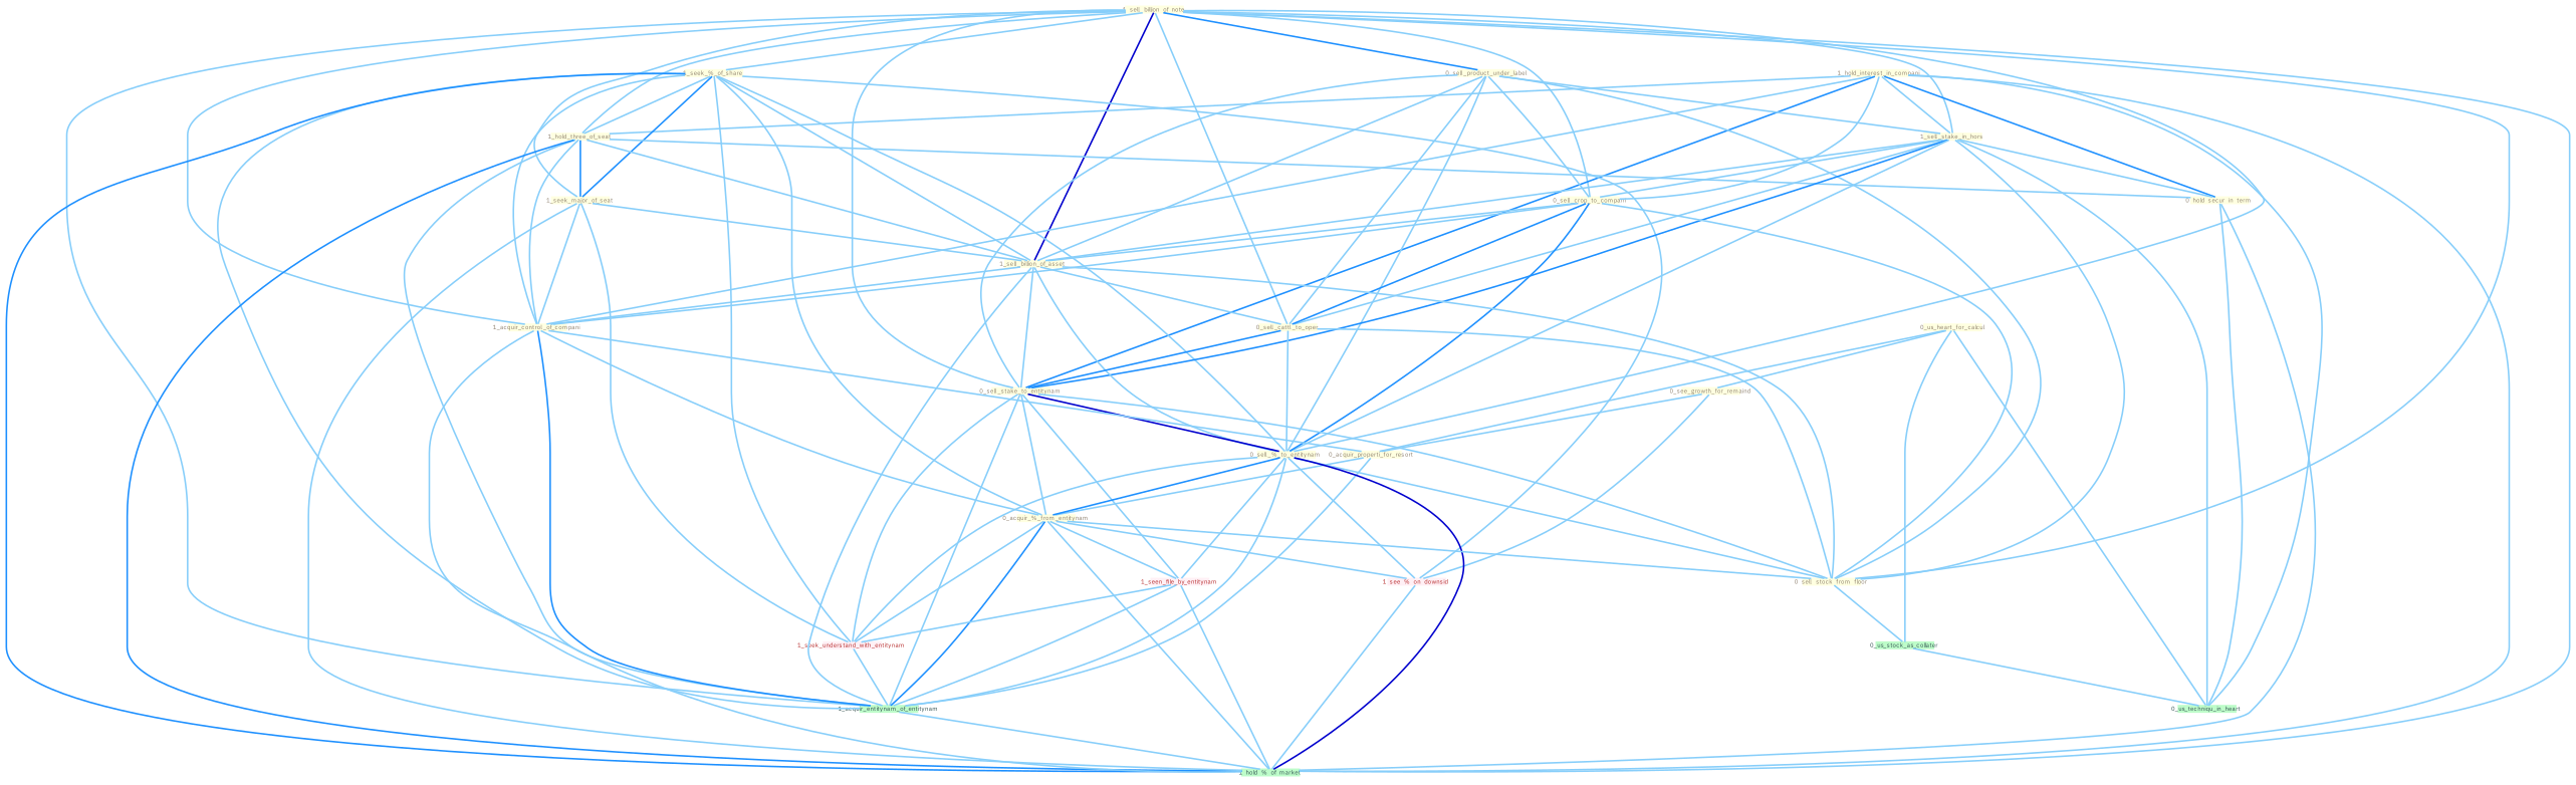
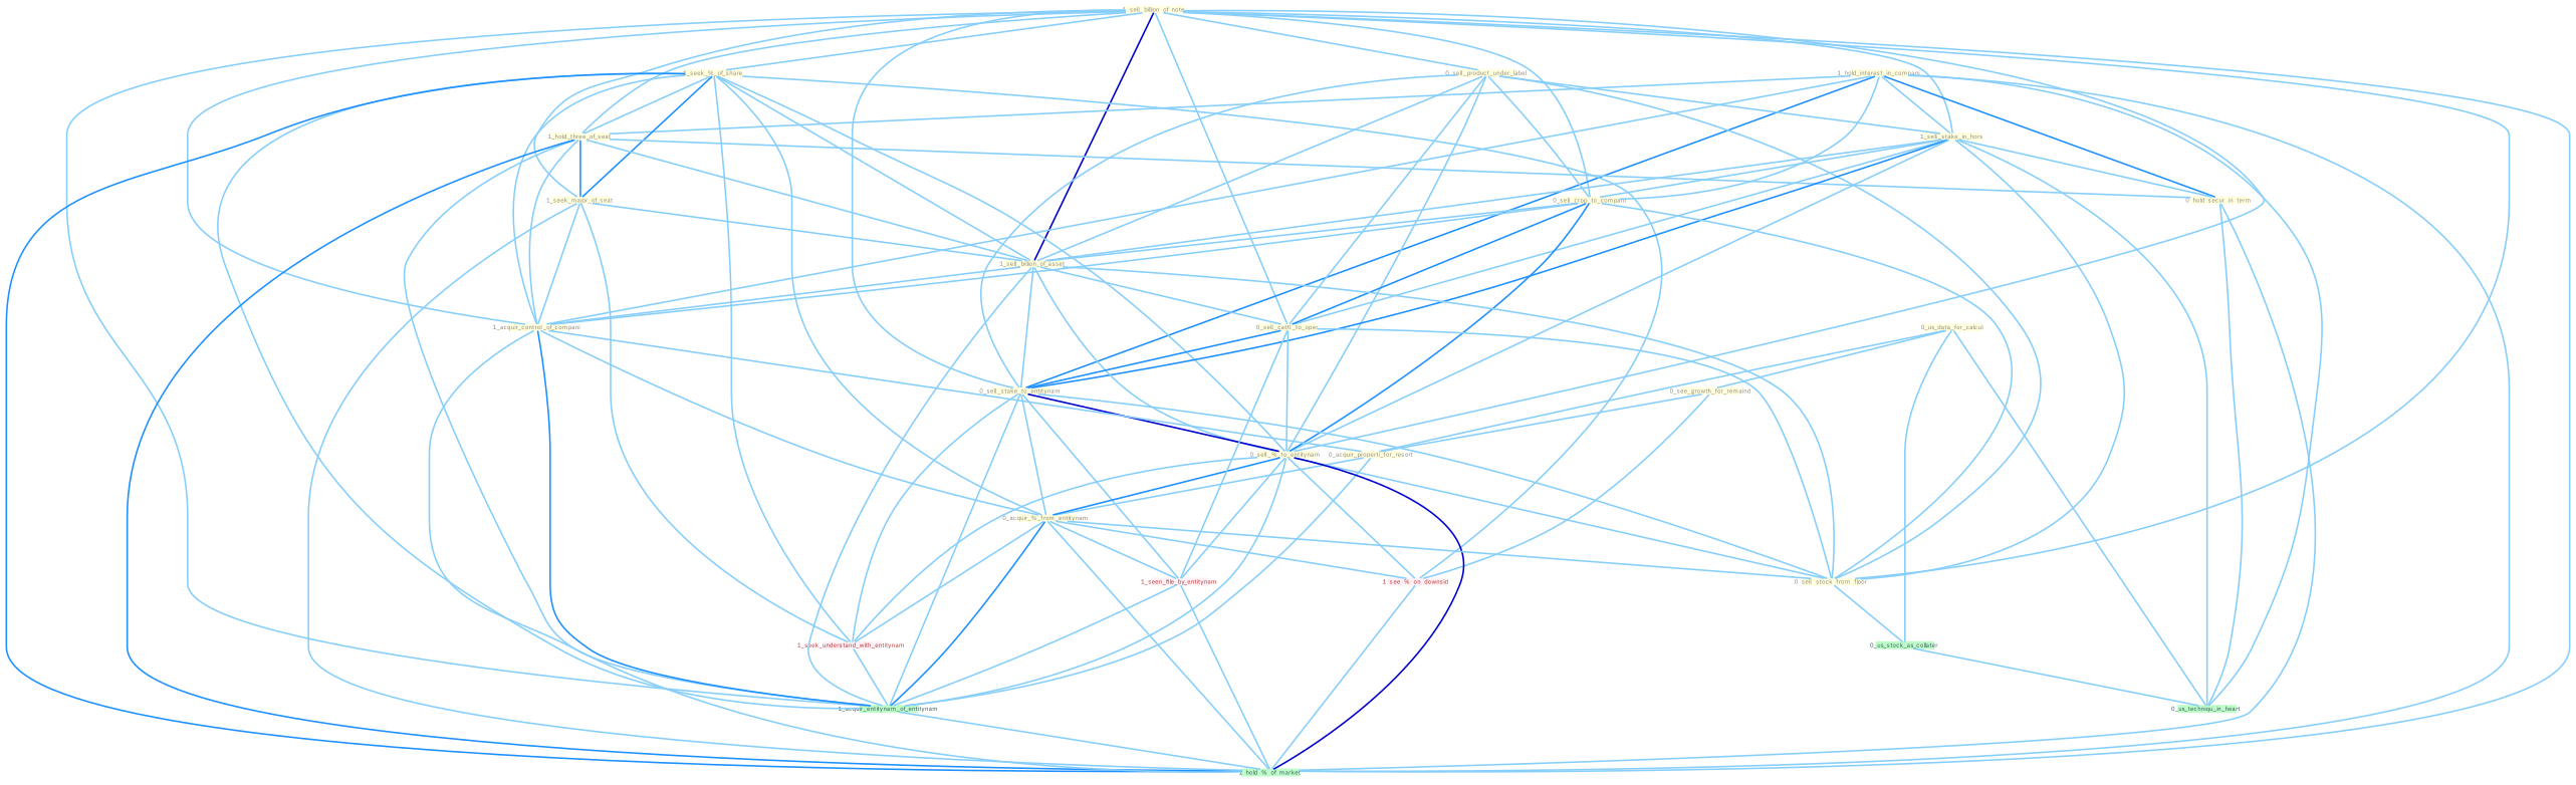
  graph {
    fontname="IBM Plex Sans"
    node [color="#ffffe0" fixedsize=true fontcolor="#8b7d6b" fontname="IBM Plex Sans" fontsize=4 shape=polygon style=filled]
    edge [color="#87cefa" fontname="IBM Plex Sans" w=1]
    "1_sell_billion_of_note " [height=.06 width=.5]
    "1_hold_interest_in_compani " [height=.06 width=.5]
    "1_seek_%_of_share " [height=.06 width=.5]
-   "0_us_data_for_calcul " [height=.06 width=.5 label="0_us_heart_for_calcul"]
+   "0_us_data_for_calcul " [height=.06 width=.5]
    "0_sell_product_under_label " [height=.06 width=.5]
    "1_hold_three_of_seat " [height=.06 width=.5]
    "1_sell_stake_in_hors " [height=.06 width=.5]
    "0_sell_crop_to_compani " [height=.06 width=.5]
    "1_seek_major_of_seat " [height=.06 width=.5]
    "1_sell_billion_of_asset " [height=.06 width=.5]
    "0_see_growth_for_remaind " [height=.06 width=.5]
    "0_sell_cattl_to_oper " [height=.06 width=.5]
    "0_sell_stake_to_entitynam " [height=.06 width=.5]
    "1_acquir_control_of_compani " [height=.06 width=.5]
    "0_hold_secur_in_term " [height=.06 width=.5]
    "0_acquir_properti_for_resort " [height=.06 width=.5]
    "0_sell_%_to_entitynam " [height=.06 width=.5]
    "0_acquir_%_from_entitynam " [height=.06 width=.5]
    "0_sell_stock_from_floor " [height=.06 width=.5]
    "1_seen_file_by_entitynam " [color="#fff0f5" fontcolor="#b22222" height=.06 width=.5]
    "1_seek_understand_with_entitynam " [color="#fff0f5" fontcolor="#b22222" height=.06 width=.5]
    "1_see_%_on_downsid " [color="#fff0f5" fontcolor="#b22222" height=.06 width=.5]
    "1_acquir_entitynam_of_entitynam " [color="#BDFCC9" fontcolor="#2f4f4f" height=.06 width=.5]
    "1_hold_%_of_market " [color="#BDFCC9" fontcolor="#2f4f4f" height=.06 width=.5]
    "0_us_techniqu_in_heart " [color="#BDFCC9" fontcolor="#2f4f4f" height=.06 width=.5]
    "0_us_stock_as_collater " [color="#BDFCC9" fontcolor="#2f4f4f" height=.06 width=.5]
    subgraph sub_1 {
      "1_sell_billion_of_note "
      "1_hold_interest_in_compani "
      "1_seek_%_of_share "
      "0_us_data_for_calcul "
      "0_sell_product_under_label "
      "1_hold_three_of_seat "
      "1_sell_stake_in_hors "
      "0_sell_crop_to_compani "
      "1_seek_major_of_seat "
      "1_sell_billion_of_asset "
      "0_see_growth_for_remaind "
      "0_sell_cattl_to_oper "
      "0_sell_stake_to_entitynam "
      "1_acquir_control_of_compani "
      "0_hold_secur_in_term "
      "0_acquir_properti_for_resort "
      "0_sell_%_to_entitynam "
      "0_acquir_%_from_entitynam "
      "0_sell_stock_from_floor "
    }
    subgraph sub_2 {
      "1_seen_file_by_entitynam "
      "1_seek_understand_with_entitynam "
      "1_see_%_on_downsid "
    }
    "1_sell_billion_of_note " -- "1_seek_%_of_share "
-   "1_sell_billion_of_note " -- "0_sell_product_under_label " [color="#1e90ff"]
+   "1_sell_billion_of_note " -- "0_sell_product_under_label "
    "1_sell_billion_of_note " -- "1_hold_three_of_seat "
    "1_sell_billion_of_note " -- "1_sell_stake_in_hors "
    "1_sell_billion_of_note " -- "0_sell_crop_to_compani "
    "1_sell_billion_of_note " -- "1_seek_major_of_seat "
    "1_sell_billion_of_note " -- "1_sell_billion_of_asset " [color="#0000cd" w=3]
    "1_sell_billion_of_note " -- "0_sell_cattl_to_oper "
    "1_sell_billion_of_note " -- "0_sell_stake_to_entitynam "
    "1_sell_billion_of_note " -- "1_acquir_control_of_compani "
    "1_sell_billion_of_note " -- "0_sell_%_to_entitynam "
    "1_sell_billion_of_note " -- "0_sell_stock_from_floor "
    "1_sell_billion_of_note " -- "1_acquir_entitynam_of_entitynam "
    "1_sell_billion_of_note " -- "1_hold_%_of_market "
    "1_hold_interest_in_compani " -- "1_hold_three_of_seat "
    "1_hold_interest_in_compani " -- "1_sell_stake_in_hors "
    "1_hold_interest_in_compani " -- "0_sell_crop_to_compani "
    "1_hold_interest_in_compani " -- "0_sell_stake_to_entitynam " [color="#1e90ff" w=2]
    "1_hold_interest_in_compani " -- "1_acquir_control_of_compani "
    "1_hold_interest_in_compani " -- "0_hold_secur_in_term " [color="#1e90ff" w=2]
    "1_hold_interest_in_compani " -- "1_hold_%_of_market "
    "1_hold_interest_in_compani " -- "0_us_techniqu_in_heart "
    "1_seek_%_of_share " -- "1_hold_three_of_seat "
    "1_seek_%_of_share " -- "1_seek_major_of_seat " [color="#1e90ff" w=2]
    "1_seek_%_of_share " -- "1_sell_billion_of_asset "
    "1_seek_%_of_share " -- "1_acquir_control_of_compani "
    "1_seek_%_of_share " -- "0_sell_%_to_entitynam "
    "1_seek_%_of_share " -- "0_acquir_%_from_entitynam "
    "1_seek_%_of_share " -- "1_seek_understand_with_entitynam "
    "1_seek_%_of_share " -- "1_see_%_on_downsid "
    "1_seek_%_of_share " -- "1_acquir_entitynam_of_entitynam "
    "1_seek_%_of_share " -- "1_hold_%_of_market " [color="#1e90ff" w=2]
    "0_us_data_for_calcul " -- "0_see_growth_for_remaind "
    "0_us_data_for_calcul " -- "0_acquir_properti_for_resort "
    "0_us_data_for_calcul " -- "0_us_techniqu_in_heart "
    "0_us_data_for_calcul " -- "0_us_stock_as_collater "
    "0_sell_product_under_label " -- "1_sell_stake_in_hors "
    "0_sell_product_under_label " -- "0_sell_crop_to_compani "
    "0_sell_product_under_label " -- "1_sell_billion_of_asset "
    "0_sell_product_under_label " -- "0_sell_cattl_to_oper "
    "0_sell_product_under_label " -- "0_sell_stake_to_entitynam "
    "0_sell_product_under_label " -- "0_sell_%_to_entitynam "
    "0_sell_product_under_label " -- "0_sell_stock_from_floor "
    "1_hold_three_of_seat " -- "1_seek_major_of_seat " [color="#1e90ff" w=2]
    "1_hold_three_of_seat " -- "1_sell_billion_of_asset "
    "1_hold_three_of_seat " -- "1_acquir_control_of_compani "
    "1_hold_three_of_seat " -- "0_hold_secur_in_term "
    "1_hold_three_of_seat " -- "1_acquir_entitynam_of_entitynam "
    "1_hold_three_of_seat " -- "1_hold_%_of_market " [color="#1e90ff" w=2]
    "1_sell_stake_in_hors " -- "0_sell_crop_to_compani "
    "1_sell_stake_in_hors " -- "1_sell_billion_of_asset "
    "1_sell_stake_in_hors " -- "0_sell_cattl_to_oper "
    "1_sell_stake_in_hors " -- "0_sell_stake_to_entitynam " [color="#1e90ff" w=2]
    "1_sell_stake_in_hors " -- "0_hold_secur_in_term "
    "1_sell_stake_in_hors " -- "0_sell_%_to_entitynam "
    "1_sell_stake_in_hors " -- "0_sell_stock_from_floor "
    "1_sell_stake_in_hors " -- "0_us_techniqu_in_heart "
    "0_sell_crop_to_compani " -- "1_sell_billion_of_asset "
    "0_sell_crop_to_compani " -- "0_sell_cattl_to_oper " [color="#1e90ff" w=2]
    "0_sell_crop_to_compani " -- "1_acquir_control_of_compani "
    "0_sell_crop_to_compani " -- "0_sell_%_to_entitynam " [color="#1e90ff" w=2]
    "0_sell_crop_to_compani " -- "0_sell_stock_from_floor "
    "1_seek_major_of_seat " -- "1_sell_billion_of_asset "
    "1_seek_major_of_seat " -- "1_acquir_control_of_compani "
    "1_seek_major_of_seat " -- "1_seek_understand_with_entitynam "
    "1_seek_major_of_seat " -- "1_hold_%_of_market "
    "1_sell_billion_of_asset " -- "0_sell_cattl_to_oper "
    "1_sell_billion_of_asset " -- "0_sell_stake_to_entitynam "
    "1_sell_billion_of_asset " -- "1_acquir_control_of_compani "
    "1_sell_billion_of_asset " -- "0_sell_%_to_entitynam "
    "1_sell_billion_of_asset " -- "0_sell_stock_from_floor "
    "1_sell_billion_of_asset " -- "1_acquir_entitynam_of_entitynam "
    "0_see_growth_for_remaind " -- "0_acquir_properti_for_resort "
    "0_see_growth_for_remaind " -- "1_see_%_on_downsid "
    "0_sell_cattl_to_oper " -- "0_sell_stake_to_entitynam " [color="#1e90ff" w=2]
    "0_sell_cattl_to_oper " -- "0_sell_%_to_entitynam " [w=2]
    "0_sell_cattl_to_oper " -- "0_sell_stock_from_floor "
    "0_sell_stake_to_entitynam " -- "0_sell_%_to_entitynam " [color="#0000cd" w=3]
    "0_sell_stake_to_entitynam " -- "0_acquir_%_from_entitynam "
    "0_sell_stake_to_entitynam " -- "0_sell_stock_from_floor "
    "0_sell_stake_to_entitynam " -- "1_seen_file_by_entitynam "
    "0_sell_stake_to_entitynam " -- "1_seek_understand_with_entitynam "
    "0_sell_stake_to_entitynam " -- "1_acquir_entitynam_of_entitynam "
    "1_acquir_control_of_compani " -- "0_acquir_properti_for_resort "
    "1_acquir_control_of_compani " -- "0_acquir_%_from_entitynam "
    "1_acquir_control_of_compani " -- "1_acquir_entitynam_of_entitynam " [color="#1e90ff" w=2]
    "1_acquir_control_of_compani " -- "1_hold_%_of_market "
    "0_hold_secur_in_term " -- "1_hold_%_of_market "
    "0_hold_secur_in_term " -- "0_us_techniqu_in_heart "
    "0_acquir_properti_for_resort " -- "0_acquir_%_from_entitynam "
    "0_acquir_properti_for_resort " -- "1_acquir_entitynam_of_entitynam "
    "0_sell_%_to_entitynam " -- "0_acquir_%_from_entitynam " [color="#1e90ff" w=2]
    "0_sell_%_to_entitynam " -- "0_sell_stock_from_floor "
    "0_sell_%_to_entitynam " -- "1_seen_file_by_entitynam "
    "0_sell_%_to_entitynam " -- "1_seek_understand_with_entitynam "
    "0_sell_%_to_entitynam " -- "1_see_%_on_downsid "
    "0_sell_%_to_entitynam " -- "1_acquir_entitynam_of_entitynam "
    "0_sell_%_to_entitynam " -- "1_hold_%_of_market " [color="#0000cd"]
    "0_acquir_%_from_entitynam " -- "0_sell_stock_from_floor "
    "0_acquir_%_from_entitynam " -- "1_seen_file_by_entitynam "
    "0_acquir_%_from_entitynam " -- "1_seek_understand_with_entitynam "
    "0_acquir_%_from_entitynam " -- "1_see_%_on_downsid "
    "0_acquir_%_from_entitynam " -- "1_acquir_entitynam_of_entitynam " [color="#1e90ff" w=2]
    "0_acquir_%_from_entitynam " -- "1_hold_%_of_market "
    "0_sell_stock_from_floor " -- "0_us_stock_as_collater "
-   "1_seen_file_by_entitynam " -- "1_seek_understand_with_entitynam "
+   "1_seen_file_by_entitynam " -- "0_sell_cattl_to_oper "
    "1_seen_file_by_entitynam " -- "1_acquir_entitynam_of_entitynam "
    "1_seen_file_by_entitynam " -- "1_hold_%_of_market "
    "1_seek_understand_with_entitynam " -- "1_acquir_entitynam_of_entitynam "
    "1_see_%_on_downsid " -- "1_hold_%_of_market "
    "1_acquir_entitynam_of_entitynam " -- "1_hold_%_of_market "
    "0_us_stock_as_collater " -- "0_us_techniqu_in_heart "
  }
